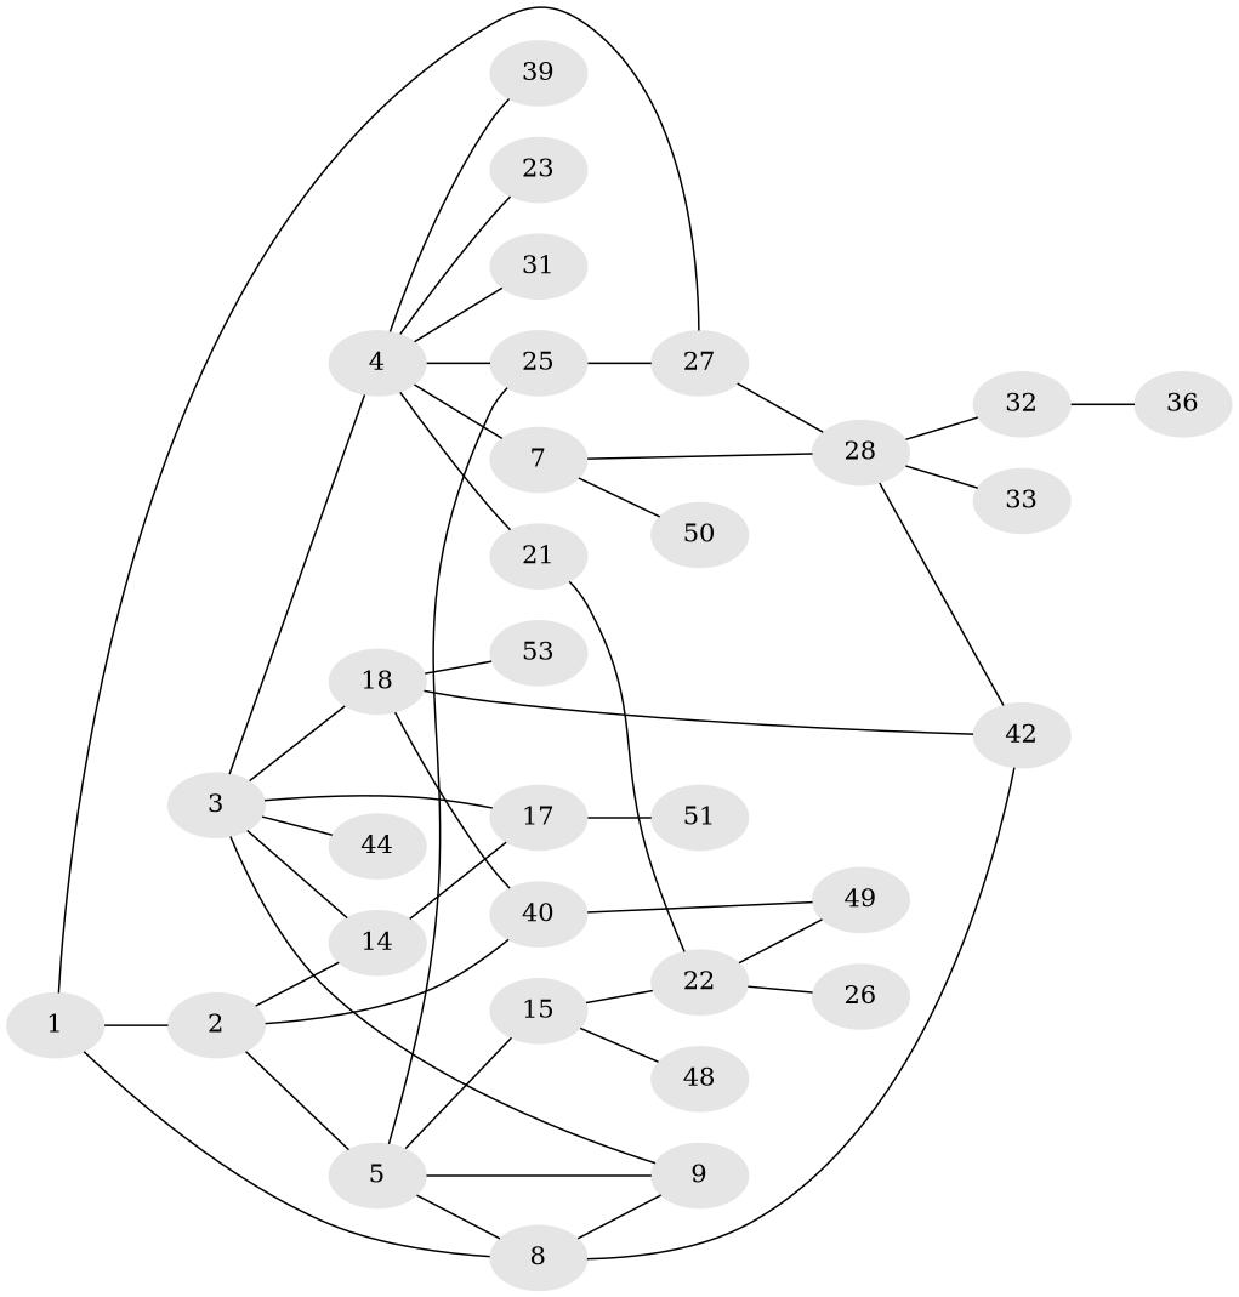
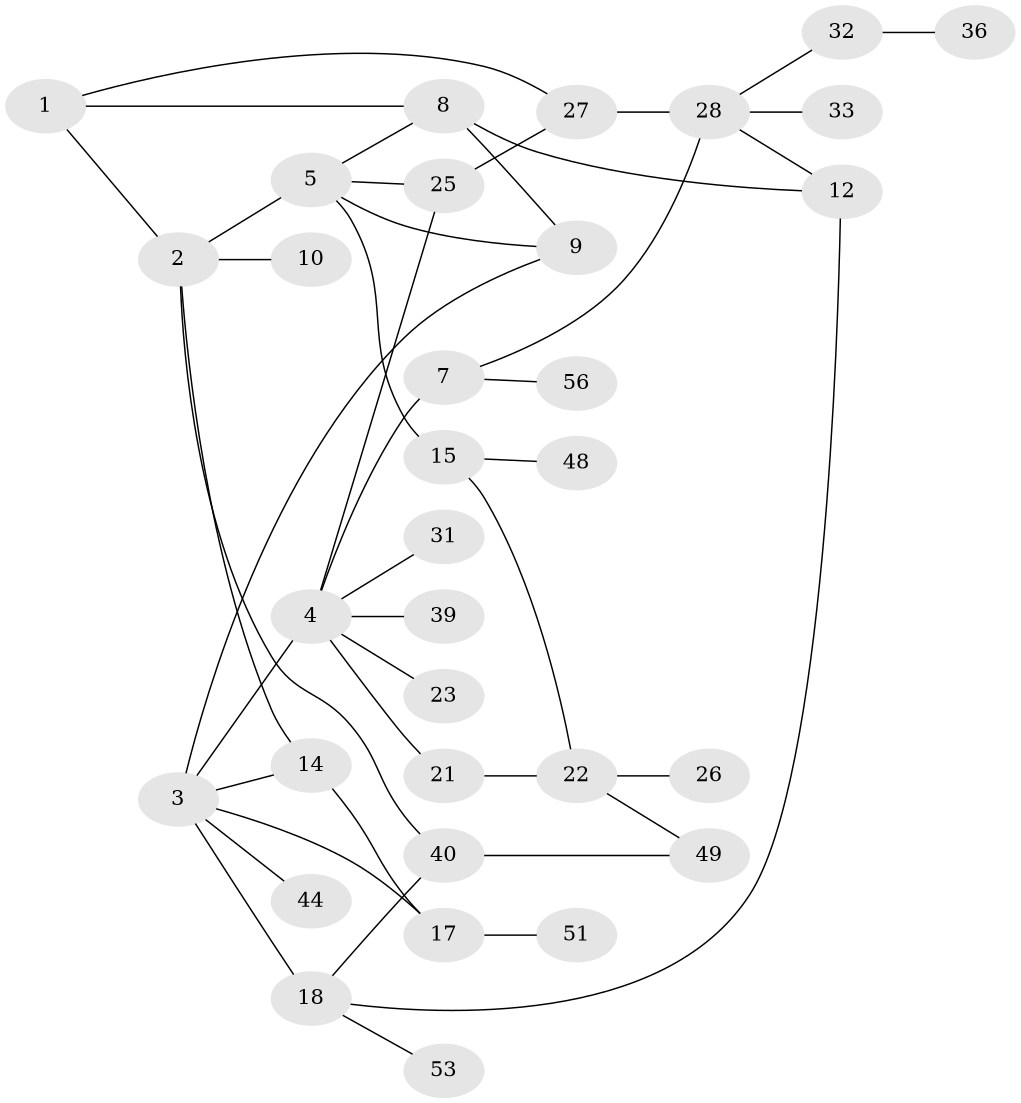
  graph {
    rankdir=LR
    node [color=gray90 style=filled]
    1 [super="+24"]
    2 [super="+38"]
    8 [super="+13"]
    27 [super="+29"]
    5 [super="+16"]
+   10
    14 [super="+30"]
    40 [super="+43"]
    3 [super="+6"]
    4 [super="+19"]
    9
    17 [super="+45"]
    18 [super="+35"]
    44
-   42
+   42 [label=12]
    28 [super="+37"]
    25
    15
    49
    7 [super="+12"]
    21
    23
    31
    39 [super="+47"]
    51 [super="+52"]
    53
-   50
+   50 [label=56]
    22 [super="+48"]
    n29 [label=48]
    32 [super="+34"]
    33
    36
    26
    1 -- 2
    1 -- 8
    1 -- 27
    2 -- 5
+   2 -- 10
    2 -- 14
    2 -- 40
    8 -- 9
    8 -- 42
    27 -- 28
    5 -- 8
    5 -- 9
    5 -- 25
    5 -- 15
    14 -- 17
    40 -- 49
    3 -- 14
    3 -- 4
    3 -- 9
    3 -- 17
    3 -- 18
    3 -- 44
    4 -- 25
    4 -- 7
    4 -- 21
    4 -- 23
    4 -- 31
    4 -- 39
    17 -- 51
    18 -- 40
    18 -- 42
    18 -- 53
    28 -- 42
    28 -- 32
    28 -- 33
    25 -- 27
    15 -- 22
    15 -- n29
    7 -- 28
    7 -- 50
    21 -- 22
    22 -- 49
    22 -- 26
    32 -- 36
  }
